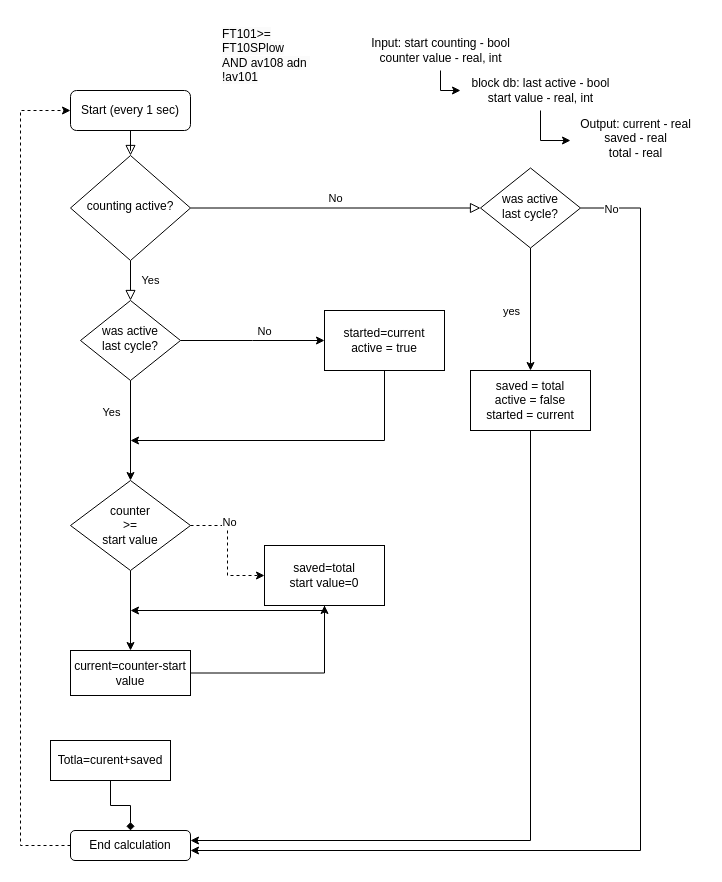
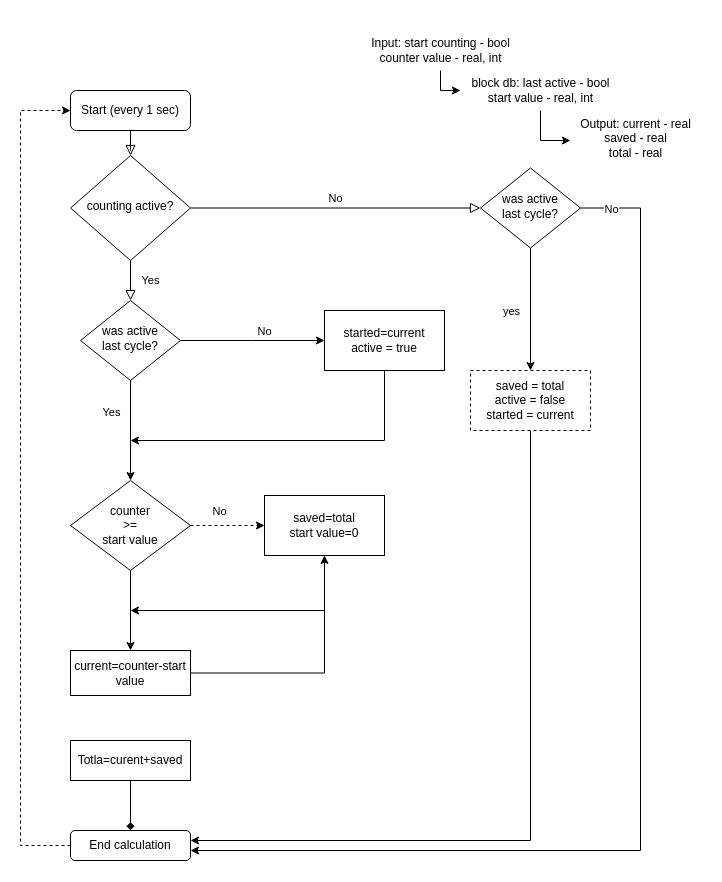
  <mxCell id="0" />
  <mxCell id="1" parent="0" />
  <mxCell id="2" value="" style="rounded=0;html=1;jettySize=auto;orthogonalLoop=1;fontSize=11;endArrow=block;endFill=0;endSize=8;strokeWidth=1;shadow=0;labelBackgroundColor=none;edgeStyle=orthogonalEdgeStyle;" parent="1" source="3" target="6" edge="1"><mxGeometry relative="1" as="geometry" /></mxCell>
  <mxCell id="3" value="Start (every 1 sec)" style="rounded=1;whiteSpace=wrap;html=1;fontSize=12;glass=0;strokeWidth=1;shadow=0;" parent="1" vertex="1"><mxGeometry x="70" y="90" width="120" height="40" as="geometry" /></mxCell>
  <mxCell id="4" value="Yes" style="rounded=0;html=1;jettySize=auto;orthogonalLoop=1;fontSize=11;endArrow=block;endFill=0;endSize=8;strokeWidth=1;shadow=0;labelBackgroundColor=none;edgeStyle=orthogonalEdgeStyle;" parent="1" source="6" target="9" edge="1"><mxGeometry y="20" relative="1" as="geometry"><mxPoint as="offset" /></mxGeometry></mxCell>
  <mxCell id="5" value="No" style="edgeStyle=orthogonalEdgeStyle;rounded=0;html=1;jettySize=auto;orthogonalLoop=1;fontSize=11;endArrow=block;endFill=0;endSize=8;strokeWidth=1;shadow=0;labelBackgroundColor=none;entryX=0;entryY=0.5;entryDx=0;entryDy=0;" parent="1" source="6" target="17" edge="1"><mxGeometry y="10" relative="1" as="geometry"><mxPoint as="offset" /></mxGeometry></mxCell>
  <mxCell id="6" value="counting active?" style="rhombus;whiteSpace=wrap;html=1;shadow=0;fontFamily=Helvetica;fontSize=12;align=center;strokeWidth=1;spacing=6;spacingTop=-4;" parent="1" vertex="1"><mxGeometry x="70" y="155" width="120" height="105" as="geometry" /></mxCell>
  <mxCell id="7" style="edgeStyle=orthogonalEdgeStyle;rounded=0;orthogonalLoop=1;jettySize=auto;html=1;entryX=0;entryY=0.5;entryDx=0;entryDy=0;" edge="1" parent="1" source="9"><mxGeometry relative="1" as="geometry"><mxPoint x="324" y="340" as="targetPoint" /></mxGeometry></mxCell>
  <mxCell id="8" value="No" style="edgeLabel;html=1;align=center;verticalAlign=middle;resizable=0;points=[];" vertex="1" connectable="0" parent="7"><mxGeometry x="0.175" y="1" relative="1" as="geometry"><mxPoint x="-1" y="-9" as="offset" /></mxGeometry></mxCell>
  <mxCell id="9" value="was active&lt;br&gt;last cycle?" style="rhombus;whiteSpace=wrap;html=1;shadow=0;fontFamily=Helvetica;fontSize=12;align=center;strokeWidth=1;spacing=6;spacingTop=-4;" parent="1" vertex="1"><mxGeometry x="80" y="300" width="100" height="80" as="geometry" /></mxCell>
  <mxCell id="10" style="edgeStyle=orthogonalEdgeStyle;rounded=0;orthogonalLoop=1;jettySize=auto;html=1;entryX=0;entryY=0.5;entryDx=0;entryDy=0;exitX=0;exitY=0.5;exitDx=0;exitDy=0;dashed=1;" edge="1" parent="1" source="11" target="3"><mxGeometry relative="1" as="geometry"><Array as="points"><mxPoint x="20" y="845" /><mxPoint x="20" y="110" /></Array></mxGeometry></mxCell>
  <mxCell id="11" value="End calculation" style="rounded=1;whiteSpace=wrap;html=1;fontSize=12;glass=0;strokeWidth=1;shadow=0;" parent="1" vertex="1"><mxGeometry x="70" y="830" width="120" height="30" as="geometry" /></mxCell>
  <mxCell id="12" style="edgeStyle=orthogonalEdgeStyle;rounded=0;orthogonalLoop=1;jettySize=auto;html=1;exitX=0.5;exitY=1;exitDx=0;exitDy=0;exitPerimeter=0;" edge="1" parent="1" source="33"><mxGeometry relative="1" as="geometry"><mxPoint x="384" y="360" as="sourcePoint" /><mxPoint x="130" y="440" as="targetPoint" /><Array as="points"><mxPoint x="384" y="440" /></Array></mxGeometry></mxCell>
  <mxCell id="13" style="edgeStyle=orthogonalEdgeStyle;rounded=0;orthogonalLoop=1;jettySize=auto;html=1;" edge="1" parent="1" source="17"><mxGeometry relative="1" as="geometry"><mxPoint x="190" y="850" as="targetPoint" /><Array as="points"><mxPoint x="640" y="208" /><mxPoint x="640" y="850" /><mxPoint x="190" y="850" /></Array></mxGeometry></mxCell>
  <mxCell id="14" value="No" style="edgeLabel;html=1;align=center;verticalAlign=middle;resizable=0;points=[];" vertex="1" connectable="0" parent="13"><mxGeometry x="-0.169" y="2" relative="1" as="geometry"><mxPoint x="-32" y="-418" as="offset" /></mxGeometry></mxCell>
  <mxCell id="15" style="edgeStyle=orthogonalEdgeStyle;rounded=0;orthogonalLoop=1;jettySize=auto;html=1;entryX=0.5;entryY=0;entryDx=0;entryDy=0;" edge="1" parent="1" source="17" target="32"><mxGeometry relative="1" as="geometry" /></mxCell>
  <mxCell id="16" value="yes" style="edgeLabel;html=1;align=center;verticalAlign=middle;resizable=0;points=[];" vertex="1" connectable="0" parent="15"><mxGeometry x="0.213" y="1" relative="1" as="geometry"><mxPoint x="-21" y="-11" as="offset" /></mxGeometry></mxCell>
  <mxCell id="17" value="was active&lt;br&gt;last cycle?" style="rhombus;whiteSpace=wrap;html=1;shadow=0;fontFamily=Helvetica;fontSize=12;align=center;strokeWidth=1;spacing=6;spacingTop=-4;" vertex="1" parent="1"><mxGeometry x="480" y="167.5" width="100" height="80" as="geometry" /></mxCell>
  <mxCell id="18" style="edgeStyle=orthogonalEdgeStyle;rounded=0;orthogonalLoop=1;jettySize=auto;html=1;exitX=0.5;exitY=1;exitDx=0;exitDy=0;entryX=0.5;entryY=0;entryDx=0;entryDy=0;" edge="1" parent="1" source="9" target="25"><mxGeometry relative="1" as="geometry"><mxPoint x="170" y="590" as="targetPoint" /><mxPoint x="130" y="520" as="sourcePoint" /></mxGeometry></mxCell>
  <mxCell id="19" value="Yes" style="edgeLabel;html=1;align=center;verticalAlign=middle;resizable=0;points=[];" vertex="1" connectable="0" parent="18"><mxGeometry x="0.198" y="5" relative="1" as="geometry"><mxPoint x="-25" y="-29" as="offset" /></mxGeometry></mxCell>
  <mxCell id="20" style="edgeStyle=orthogonalEdgeStyle;rounded=0;orthogonalLoop=1;jettySize=auto;html=1;" edge="1" parent="1" source="21" target="30"><mxGeometry relative="1" as="geometry" /></mxCell>
  <mxCell id="21" value="current=counter-start value" style="rounded=0;whiteSpace=wrap;html=1;" vertex="1" parent="1"><mxGeometry x="70" y="650" width="120" height="45" as="geometry" /></mxCell>
  <mxCell id="22" style="edgeStyle=orthogonalEdgeStyle;rounded=0;orthogonalLoop=1;jettySize=auto;html=1;exitX=0.5;exitY=1;exitDx=0;exitDy=0;entryX=0.5;entryY=0;entryDx=0;entryDy=0;" edge="1" parent="1" source="25" target="21"><mxGeometry relative="1" as="geometry" /></mxCell>
  <mxCell id="23" style="edgeStyle=orthogonalEdgeStyle;rounded=0;orthogonalLoop=1;jettySize=auto;html=1;entryX=0;entryY=0.5;entryDx=0;entryDy=0;dashed=1;" edge="1" parent="1" source="25" target="30"><mxGeometry relative="1" as="geometry" /></mxCell>
  <mxCell id="24" value="No" style="edgeLabel;html=1;align=center;verticalAlign=middle;resizable=0;points=[];" vertex="1" connectable="0" parent="23"><mxGeometry x="-0.248" y="1" relative="1" as="geometry"><mxPoint y="-14" as="offset" /></mxGeometry></mxCell>
  <mxCell id="25" value="counter&lt;br&gt;&amp;gt;=&lt;br&gt;start value" style="rhombus;whiteSpace=wrap;html=1;" vertex="1" parent="1"><mxGeometry x="70" y="480" width="120" height="90" as="geometry" /></mxCell>
  <mxCell id="26" style="edgeStyle=orthogonalEdgeStyle;rounded=0;orthogonalLoop=1;jettySize=auto;html=1;entryX=0.5;entryY=0;entryDx=0;entryDy=0;endArrow=diamond;" edge="1" parent="1" source="27" target="11"><mxGeometry relative="1" as="geometry" /></mxCell>
- <mxCell id="27" value="Totla=curent+saved" style="rounded=0;whiteSpace=wrap;html=1;" vertex="1" parent="1"><mxGeometry x="50" y="740" width="120" height="40" as="geometry" /></mxCell>
+ <mxCell id="27" value="Totla=curent+saved" style="rounded=0;whiteSpace=wrap;html=1;" vertex="1" parent="1"><mxGeometry x="70" y="740" width="120" height="40" as="geometry" /></mxCell>
  <mxCell id="28" style="edgeStyle=orthogonalEdgeStyle;rounded=0;orthogonalLoop=1;jettySize=auto;html=1;startArrow=none;" edge="1" parent="1" source="32"><mxGeometry relative="1" as="geometry"><mxPoint x="190" y="840" as="targetPoint" /><Array as="points"><mxPoint x="530" y="840" /><mxPoint x="190" y="840" /></Array></mxGeometry></mxCell>
  <mxCell id="29" style="edgeStyle=orthogonalEdgeStyle;rounded=0;orthogonalLoop=1;jettySize=auto;html=1;exitX=0.5;exitY=1;exitDx=0;exitDy=0;" edge="1" parent="1" source="30"><mxGeometry relative="1" as="geometry"><mxPoint x="130" y="610" as="targetPoint" /><Array as="points"><mxPoint x="324" y="610" /><mxPoint x="130" y="610" /></Array></mxGeometry></mxCell>
- <mxCell id="30" value="saved=total&lt;br&gt;start value=0" style="rounded=0;whiteSpace=wrap;html=1;" vertex="1" parent="1"><mxGeometry x="264" y="545" width="120" height="60" as="geometry" /></mxCell>
- <mxCell id="31" value="&lt;span style=&quot;color: rgb(0, 0, 0); font-family: Helvetica; font-size: 12px; font-style: normal; font-variant-ligatures: normal; font-variant-caps: normal; font-weight: 400; letter-spacing: normal; orphans: 2; text-align: center; text-indent: 0px; text-transform: none; widows: 2; word-spacing: 0px; -webkit-text-stroke-width: 0px; background-color: rgb(251, 251, 251); text-decoration-thickness: initial; text-decoration-style: initial; text-decoration-color: initial; float: none; display: inline !important;&quot;&gt;FT101&amp;gt;=&lt;/span&gt;&lt;br style=&quot;border-color: var(--border-color); color: rgb(0, 0, 0); font-family: Helvetica; font-size: 12px; font-style: normal; font-variant-ligatures: normal; font-variant-caps: normal; font-weight: 400; letter-spacing: normal; orphans: 2; text-align: center; text-indent: 0px; text-transform: none; widows: 2; word-spacing: 0px; -webkit-text-stroke-width: 0px; background-color: rgb(251, 251, 251); text-decoration-thickness: initial; text-decoration-style: initial; text-decoration-color: initial;&quot;&gt;&lt;span style=&quot;color: rgb(0, 0, 0); font-family: Helvetica; font-size: 12px; font-style: normal; font-variant-ligatures: normal; font-variant-caps: normal; font-weight: 400; letter-spacing: normal; orphans: 2; text-align: center; text-indent: 0px; text-transform: none; widows: 2; word-spacing: 0px; -webkit-text-stroke-width: 0px; background-color: rgb(251, 251, 251); text-decoration-thickness: initial; text-decoration-style: initial; text-decoration-color: initial; float: none; display: inline !important;&quot;&gt;FT10SPlow&lt;/span&gt;&lt;br style=&quot;border-color: var(--border-color); color: rgb(0, 0, 0); font-family: Helvetica; font-size: 12px; font-style: normal; font-variant-ligatures: normal; font-variant-caps: normal; font-weight: 400; letter-spacing: normal; orphans: 2; text-align: center; text-indent: 0px; text-transform: none; widows: 2; word-spacing: 0px; -webkit-text-stroke-width: 0px; background-color: rgb(251, 251, 251); text-decoration-thickness: initial; text-decoration-style: initial; text-decoration-color: initial;&quot;&gt;&lt;span style=&quot;color: rgb(0, 0, 0); font-family: Helvetica; font-size: 12px; font-style: normal; font-variant-ligatures: normal; font-variant-caps: normal; font-weight: 400; letter-spacing: normal; orphans: 2; text-align: center; text-indent: 0px; text-transform: none; widows: 2; word-spacing: 0px; -webkit-text-stroke-width: 0px; background-color: rgb(251, 251, 251); text-decoration-thickness: initial; text-decoration-style: initial; text-decoration-color: initial; float: none; display: inline !important;&quot;&gt;AND&amp;nbsp;av108 adn&amp;nbsp;&lt;/span&gt;&lt;br style=&quot;border-color: var(--border-color); color: rgb(0, 0, 0); font-family: Helvetica; font-size: 12px; font-style: normal; font-variant-ligatures: normal; font-variant-caps: normal; font-weight: 400; letter-spacing: normal; orphans: 2; text-align: center; text-indent: 0px; text-transform: none; widows: 2; word-spacing: 0px; -webkit-text-stroke-width: 0px; background-color: rgb(251, 251, 251); text-decoration-thickness: initial; text-decoration-style: initial; text-decoration-color: initial;&quot;&gt;&lt;span style=&quot;color: rgb(0, 0, 0); font-family: Helvetica; font-size: 12px; font-style: normal; font-variant-ligatures: normal; font-variant-caps: normal; font-weight: 400; letter-spacing: normal; orphans: 2; text-align: center; text-indent: 0px; text-transform: none; widows: 2; word-spacing: 0px; -webkit-text-stroke-width: 0px; background-color: rgb(251, 251, 251); text-decoration-thickness: initial; text-decoration-style: initial; text-decoration-color: initial; float: none; display: inline !important;&quot;&gt;!av101&lt;/span&gt;" style="text;whiteSpace=wrap;html=1;" vertex="1" parent="1"><mxGeometry x="220" y="20" width="120" height="80" as="geometry" /></mxCell>
- <mxCell id="32" value="saved = total&lt;br&gt;active = false&lt;br&gt;started = current" style="rounded=0;whiteSpace=wrap;html=1;" vertex="1" parent="1"><mxGeometry x="470" y="370" width="120" height="60" as="geometry" /></mxCell>
+ <mxCell id="30" value="saved=total&lt;br&gt;start value=0" style="rounded=0;whiteSpace=wrap;html=1;" vertex="1" parent="1"><mxGeometry x="264" y="495" width="120" height="60" as="geometry" /></mxCell>
+ <mxCell id="32" value="saved = total&lt;br&gt;active = false&lt;br&gt;started = current" style="rounded=0;whiteSpace=wrap;html=1;dashed=1;" vertex="1" parent="1"><mxGeometry x="470" y="370" width="120" height="60" as="geometry" /></mxCell>
  <mxCell id="33" value="started=current&lt;br&gt;active = true" style="rounded=0;whiteSpace=wrap;html=1;" vertex="1" parent="1"><mxGeometry x="324" y="310" width="120" height="60" as="geometry" /></mxCell>
  <mxCell id="34" style="edgeStyle=orthogonalEdgeStyle;rounded=0;orthogonalLoop=1;jettySize=auto;html=1;entryX=0;entryY=0.5;entryDx=0;entryDy=0;entryPerimeter=0;" edge="1" parent="1" source="35" target="38"><mxGeometry relative="1" as="geometry" /></mxCell>
  <mxCell id="35" value="Input: start counting - bool&lt;br&gt;counter value - real, int" style="text;html=1;align=center;verticalAlign=middle;resizable=0;points=[];autosize=1;strokeColor=none;fillColor=none;" vertex="1" parent="1"><mxGeometry x="360" y="30" width="160" height="40" as="geometry" /></mxCell>
  <mxCell id="36" value="Output: current - real&lt;br&gt;saved - real&lt;br&gt;total - real" style="text;html=1;align=center;verticalAlign=middle;resizable=0;points=[];autosize=1;strokeColor=none;fillColor=none;" vertex="1" parent="1"><mxGeometry x="570" y="107.5" width="130" height="60" as="geometry" /></mxCell>
  <mxCell id="37" style="edgeStyle=orthogonalEdgeStyle;rounded=0;orthogonalLoop=1;jettySize=auto;html=1;entryX=0;entryY=0.542;entryDx=0;entryDy=0;entryPerimeter=0;" edge="1" parent="1" source="38" target="36"><mxGeometry relative="1" as="geometry" /></mxCell>
  <mxCell id="38" value="block db: last active - bool&lt;br&gt;start value - real, int" style="text;html=1;align=center;verticalAlign=middle;resizable=0;points=[];autosize=1;strokeColor=none;fillColor=none;" vertex="1" parent="1"><mxGeometry x="460" y="70" width="160" height="40" as="geometry" /></mxCell>
